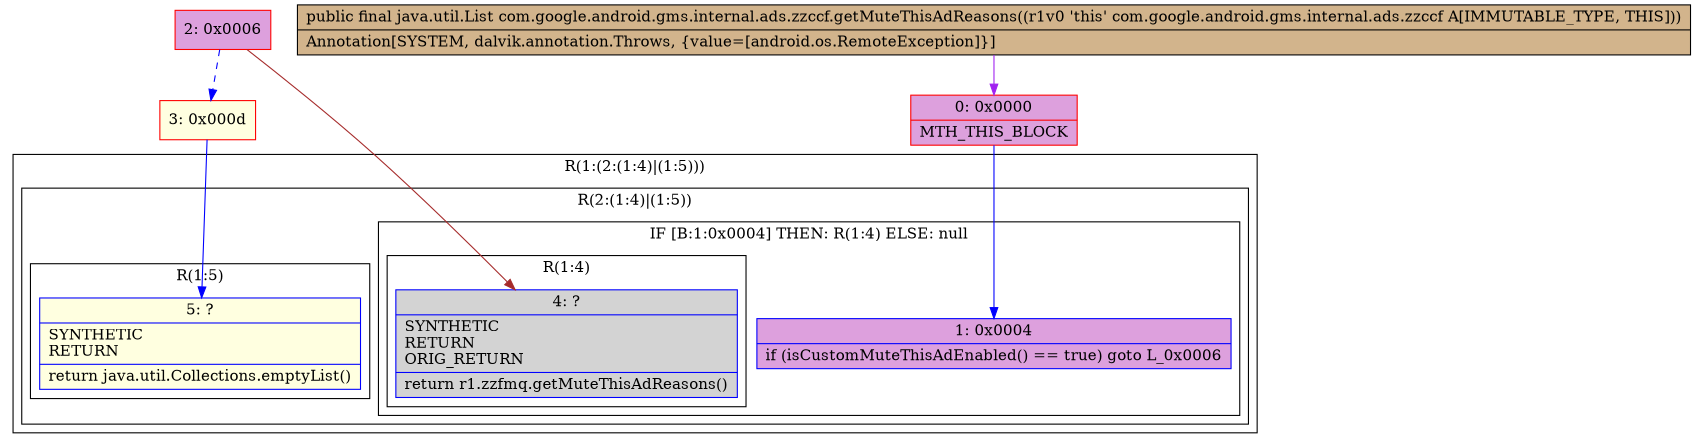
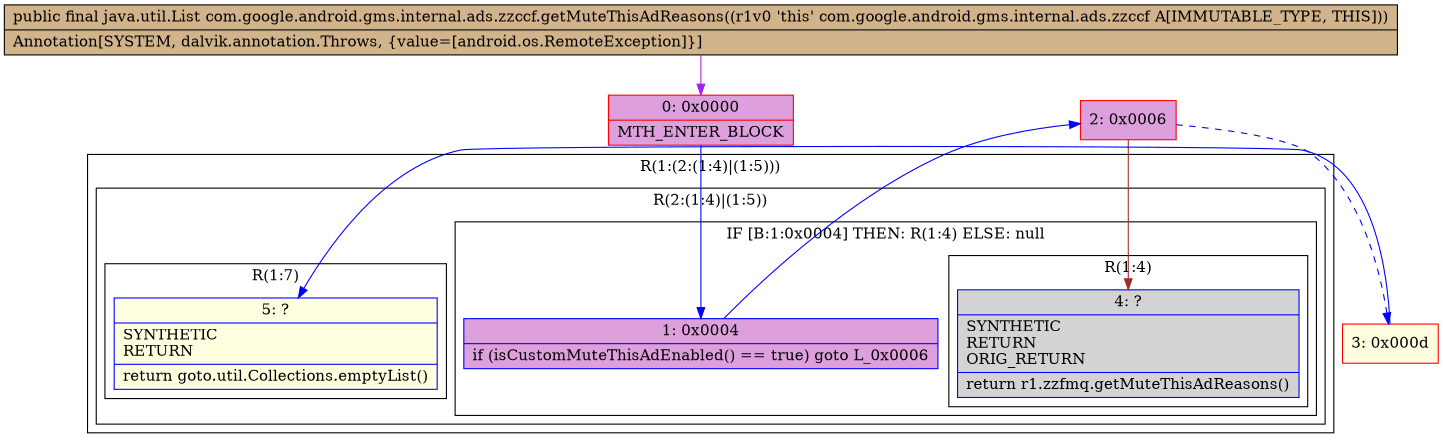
  digraph {
    node [color=blue fillcolor=plum shape=record style=filled]
    edge [color=blue]
    n1 [fillcolor=lightgrey label="{4\:\ ?|SYNTHETIC\lRETURN\lORIG_RETURN\l|return r1.zzfmq.getMuteThisAdReasons()\l}"]
    n2 [label="{1\:\ 0x0004|if (isCustomMuteThisAdEnabled() == true) goto L_0x0006\l}"]
-   n3 [fillcolor=lightyellow label="{5\:\ ?|SYNTHETIC\lRETURN\l|return java.util.Collections.emptyList()\l}"]
+   n3 [fillcolor=lightyellow label="{5\:\ ?|SYNTHETIC\lRETURN\l|return goto.util.Collections.emptyList()\l}"]
    n4 [color=red label="{2\:\ 0x0006}"]
    n5 [color=red fillcolor=lightyellow label="{3\:\ 0x000d}"]
-   n6 [color=red label="{0\:\ 0x0000|MTH_THIS_BLOCK\l}"]
+   n6 [color=red label="{0\:\ 0x0000|MTH_ENTER_BLOCK\l}"]
    n7 [fillcolor=tan label="{public final java.util.List com.google.android.gms.internal.ads.zzccf.getMuteThisAdReasons((r1v0 'this' com.google.android.gms.internal.ads.zzccf A[IMMUTABLE_TYPE, THIS]))  | Annotation[SYSTEM, dalvik.annotation.Throws, \{value=[android.os.RemoteException]\}]\l}" color=""]
    subgraph cluster_1 {
      label="R(1:(2:(1:4)|(1:5)))"
      subgraph cluster_2 {
        label="R(2:(1:4)|(1:5))"
        subgraph cluster_3 {
          label="IF [B:1:0x0004] THEN: R(1:4) ELSE: null"
          n2
          subgraph cluster_4 {
            label="R(1:4)"
            n1
          }
        }
        subgraph cluster_5 {
-         label="R(1:5)"
+         label="R(1:7)"
          n3
        }
      }
    }
+   n2 -> n4
    n4 -> n1 [color=brown]
    n4 -> n5 [style=dashed]
    n5 -> n3
    n6 -> n2
    n7 -> n6 [color=purple]
  }
